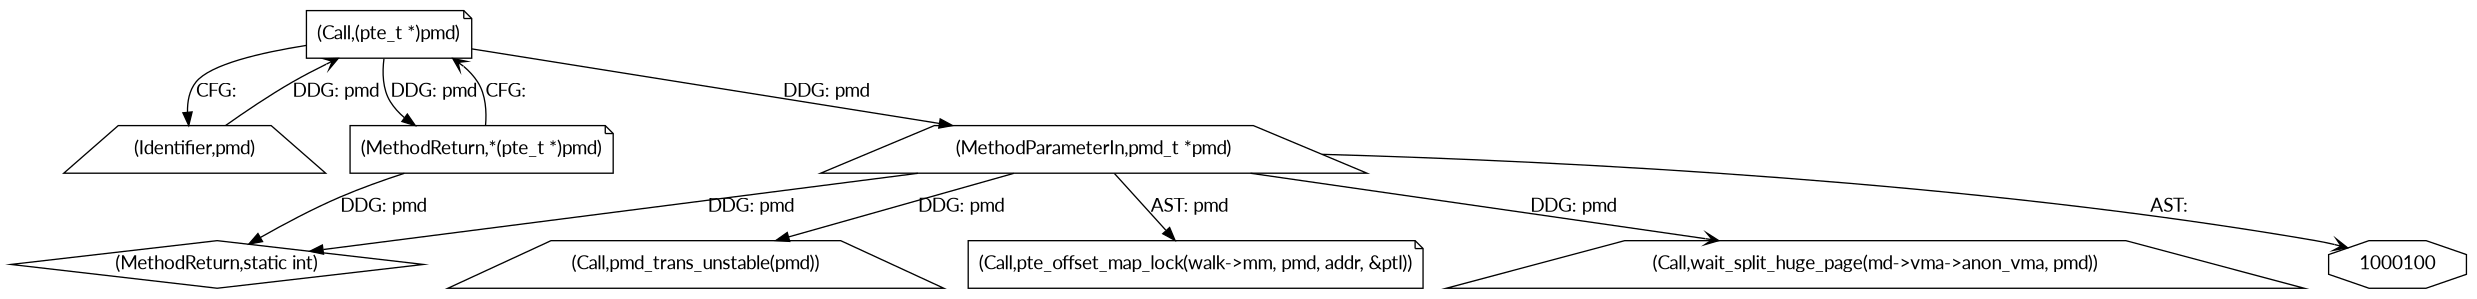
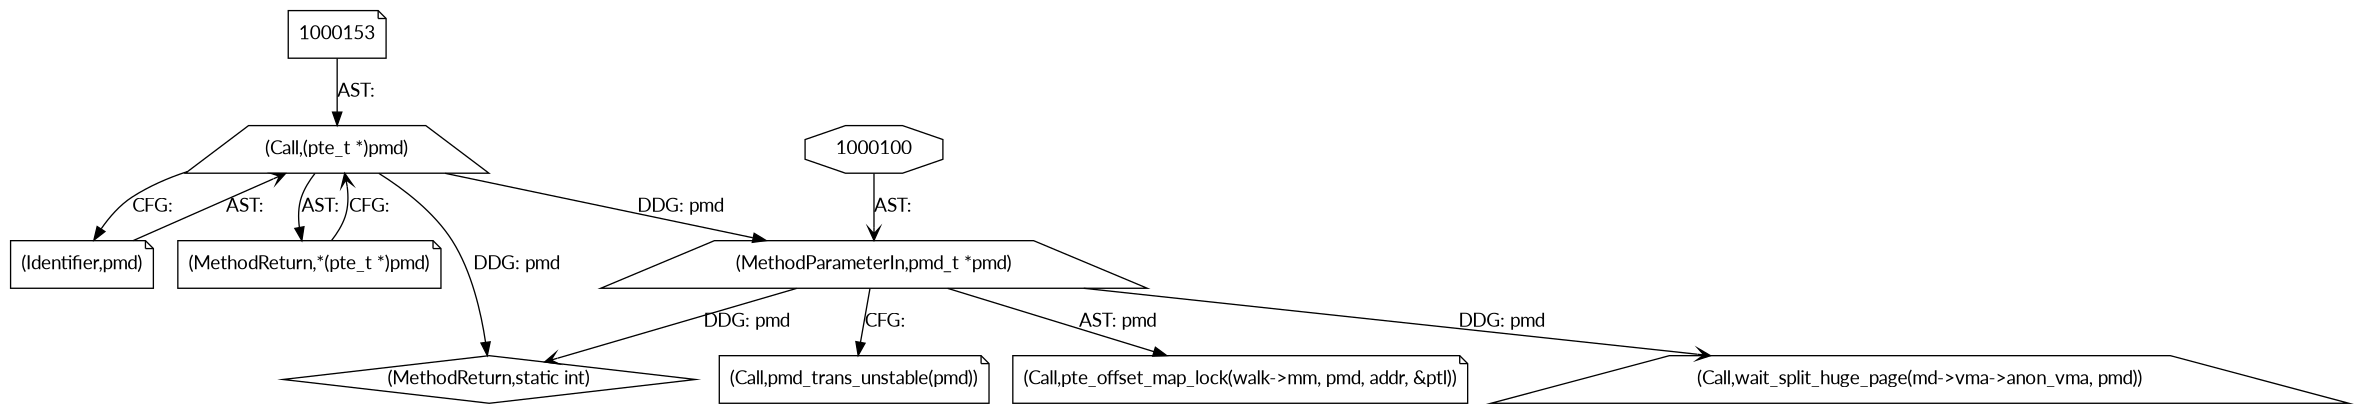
  digraph {
    fontname=Lato
    node [fontname=Lato shape=note]
    edge [arrowhead=normal fontname=Lato]
-   n1 [label="(Call,(pte_t *)pmd)"]
-   n2 [label="(Identifier,pmd)" shape=trapezium]
+   n1 [label="(Call,(pte_t *)pmd)" shape=trapezium]
+   n2 [label="(Identifier,pmd)"]
    n3 [label="(MethodReturn,*(pte_t *)pmd)"]
    n4 [label="(MethodReturn,static int)" shape=diamond]
    n5 [label="(MethodParameterIn,pmd_t *pmd)" shape=trapezium]
-   n6 [label="(Call,pmd_trans_unstable(pmd))" shape=trapezium]
+   n6 [label="(Call,pmd_trans_unstable(pmd))"]
    n7 [label="(Call,pte_offset_map_lock(walk->mm, pmd, addr, &ptl))"]
    n8 [label="(Call,wait_split_huge_page(md->vma->anon_vma, pmd))" shape=trapezium]
    1000100 [shape=octagon]
+   1000153
    n1 -> n2 [label="CFG: "]
-   n1 -> n3 [label="DDG: pmd"]
-   n3 -> n4 [label="DDG: pmd"]
+   n1 -> n3 [label="AST: "]
+   n1 -> n4 [label="DDG: pmd"]
    n1 -> n5 [label="DDG: pmd"]
-   n2 -> n1 [arrowhead=vee label="DDG: pmd"]
+   n2 -> n1 [arrowhead=vee label="AST: "]
    n3 -> n1 [arrowhead=vee label="CFG: "]
-   n5 -> n4 [label="DDG: pmd"]
-   n5 -> n6 [label="DDG: pmd"]
+   n5 -> n4 [arrowhead=vee label="DDG: pmd"]
+   n5 -> n6 [label="CFG: "]
    n5 -> n7 [label="AST: pmd"]
    n5 -> n8 [arrowhead=vee label="DDG: pmd"]
-   n5 -> 1000100 [arrowhead=vee label="AST: "]
+   1000100 -> n5 [arrowhead=vee label="AST: "]
+   1000153 -> n1 [label="AST: "]
  }
